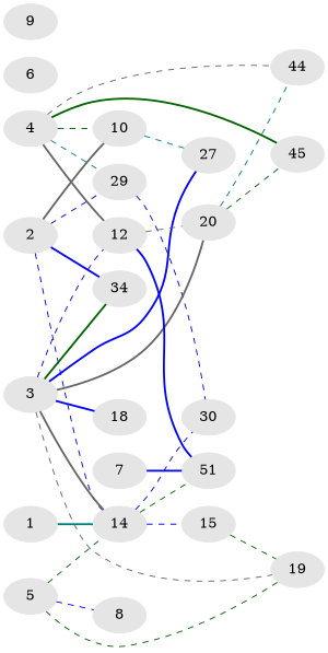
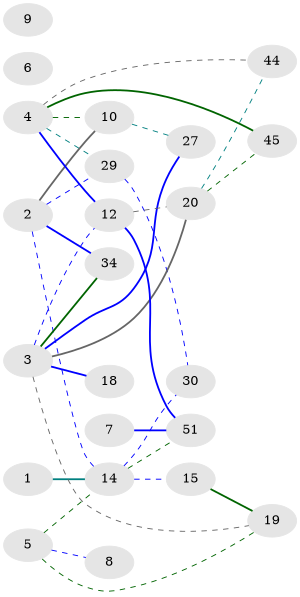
  graph {
    rankdir=LR
    node [color=gray90 style=filled]
    edge [color=blue style=dashed]
    14 [super="+31+38"]
    51
    15 [super="+16"]
    30
    1
    2 [super="+40"]
    10 [super="+54+22"]
    29 [super="+36"]
    34 [super="+39"]
    27
    3 [super="+11+13+41"]
    12 [super="+43+21"]
    18
    19 [super="+23"]
    20 [super="+35"]
    44
    45
    4 [super="+24+42+46+25"]
    5 [super="+49+33"]
    8
    6
    7 [super="+37"]
    9
    14 -- 51 [color=darkgreen]
    14 -- 15
    14 -- 30 [weight=2]
-   15 -- 19 [color=darkgreen]
+   15 -- 19 [color=darkgreen style=bold]
    1 -- 14 [color=teal style=bold]
    2 -- 14
    2 -- 10 [color=gray40 style=bold]
    2 -- 29
    2 -- 34 [style=bold]
    10 -- 27 [color=teal]
    29 -- 30
-   3 -- 14 [color=gray40 style=bold weight=2]
    3 -- 34 [color=darkgreen style=bold]
    3 -- 27 [style=bold]
    3 -- 12
    3 -- 18 [style=bold]
    3 -- 19 [color=gray40]
    3 -- 20 [color=gray40 style=bold]
    12 -- 51 [style=bold]
    12 -- 20 [color=gray40]
    20 -- 44 [color=teal]
    20 -- 45 [color=darkgreen]
    4 -- 10 [color=darkgreen weight=3]
    4 -- 29 [color=teal weight=2]
-   4 -- 12 [color=gray40 style=bold]
+   4 -- 12 [style=bold]
    4 -- 44 [color=gray40]
    4 -- 45 [color=darkgreen style=bold]
    5 -- 14 [color=darkgreen weight=2]
    5 -- 19 [color=darkgreen]
    5 -- 8
    7 -- 51 [style=bold]
  }
